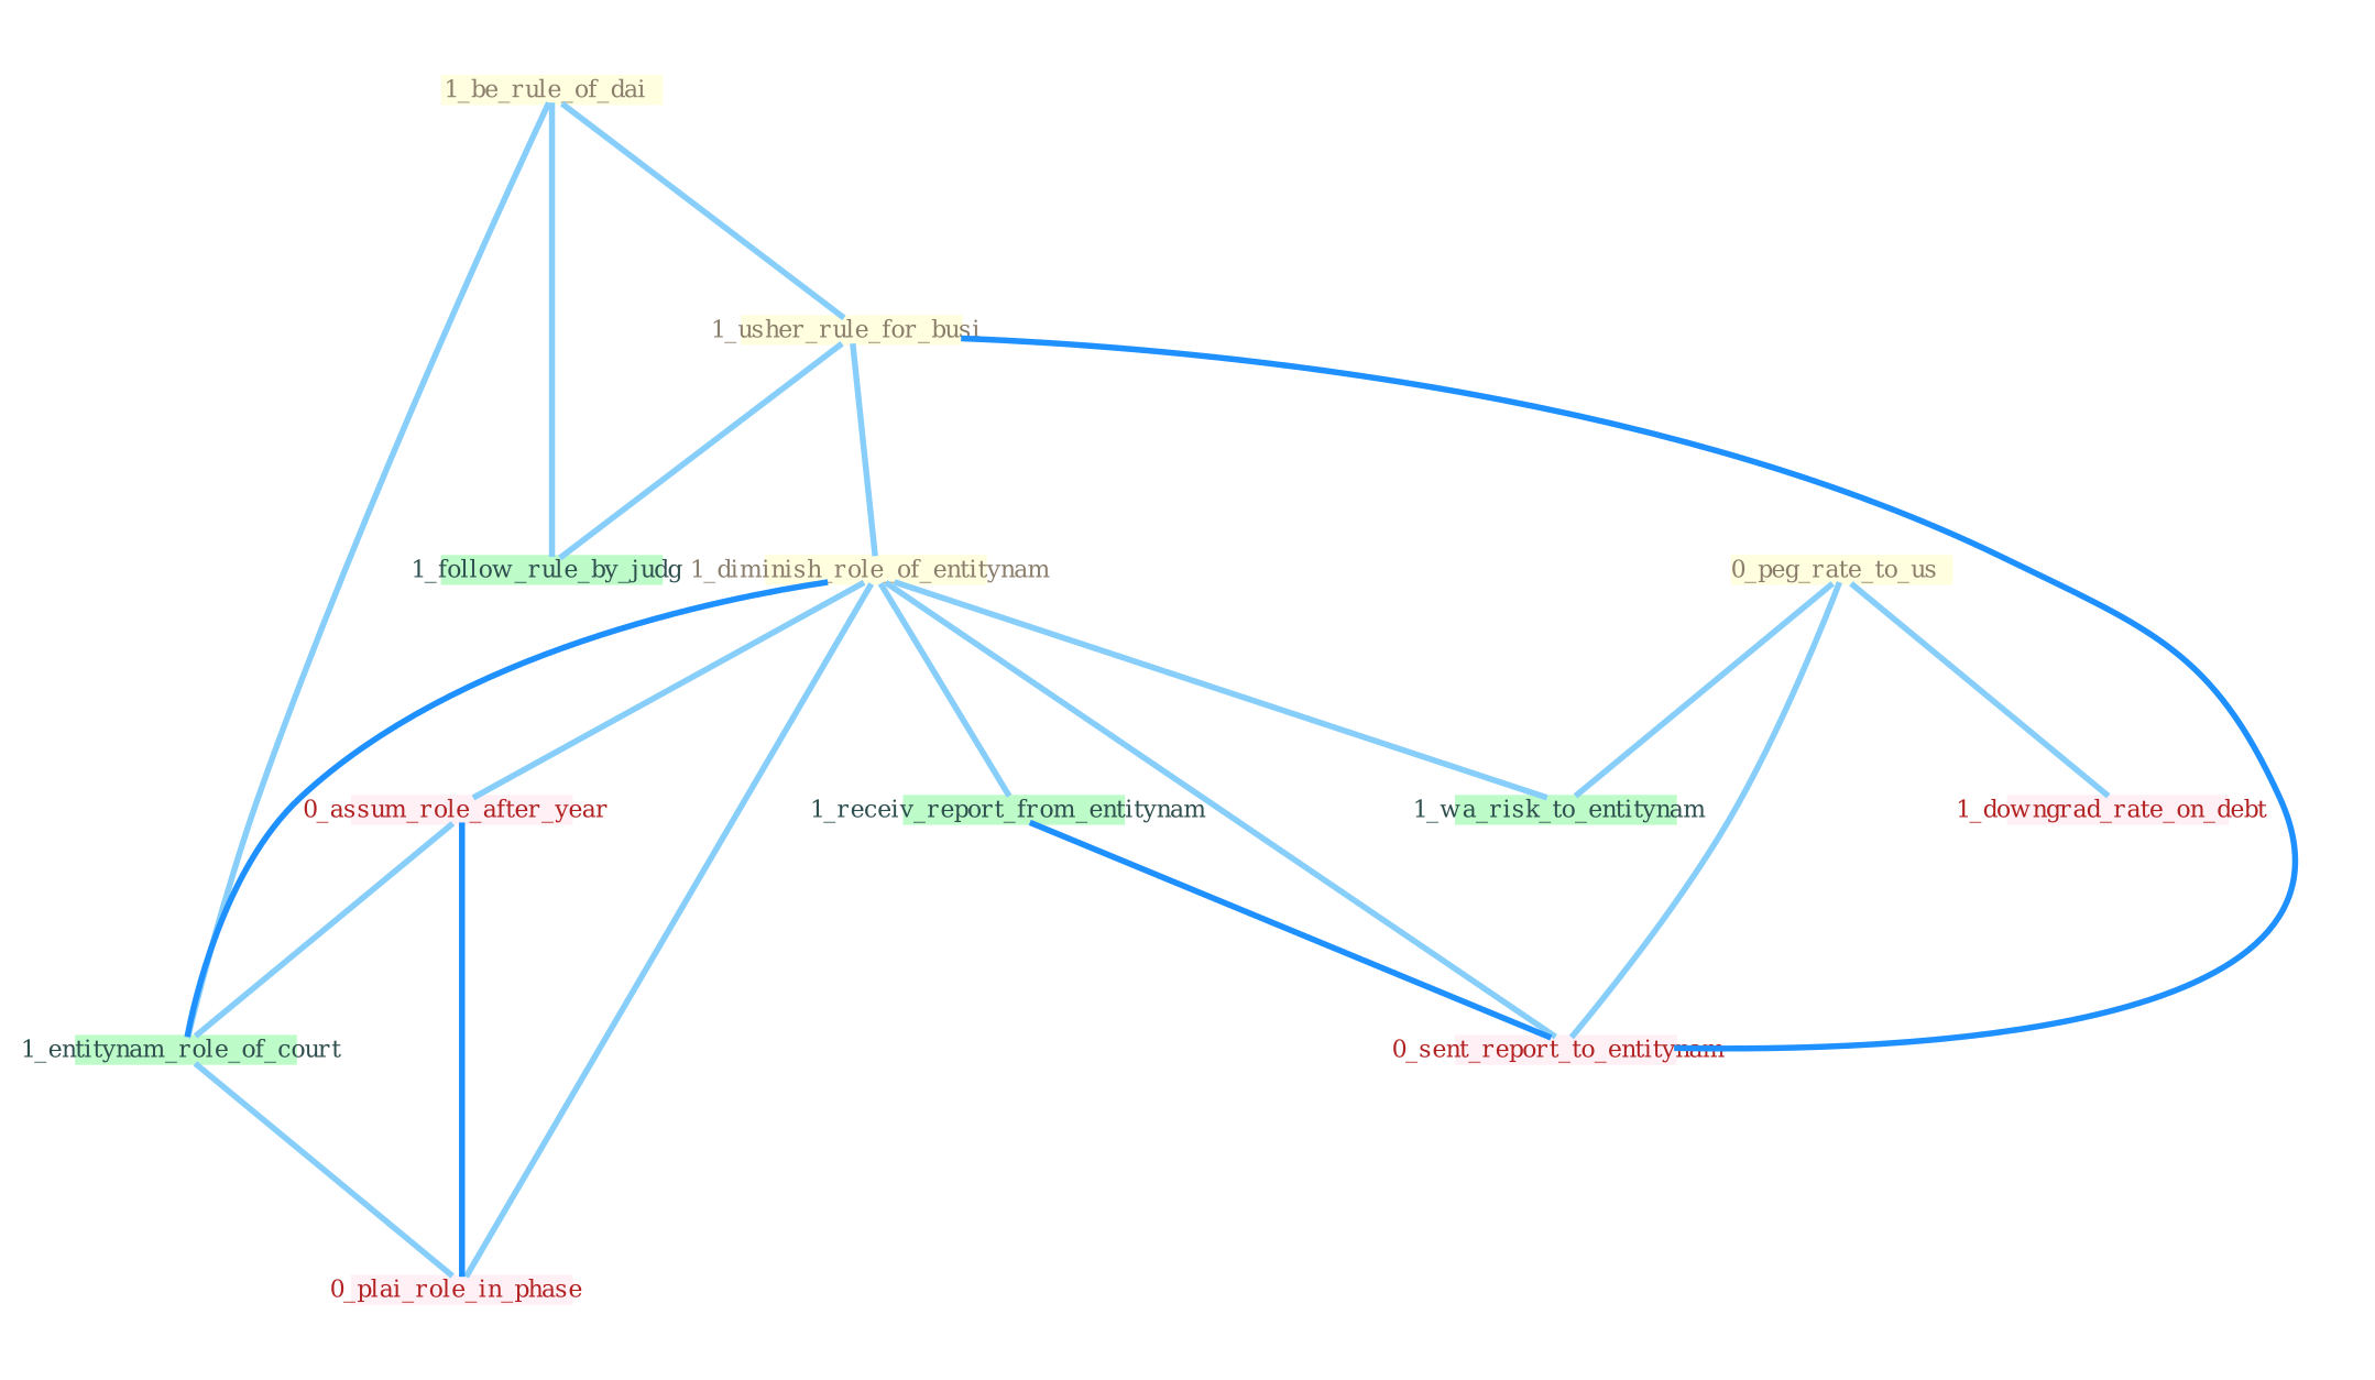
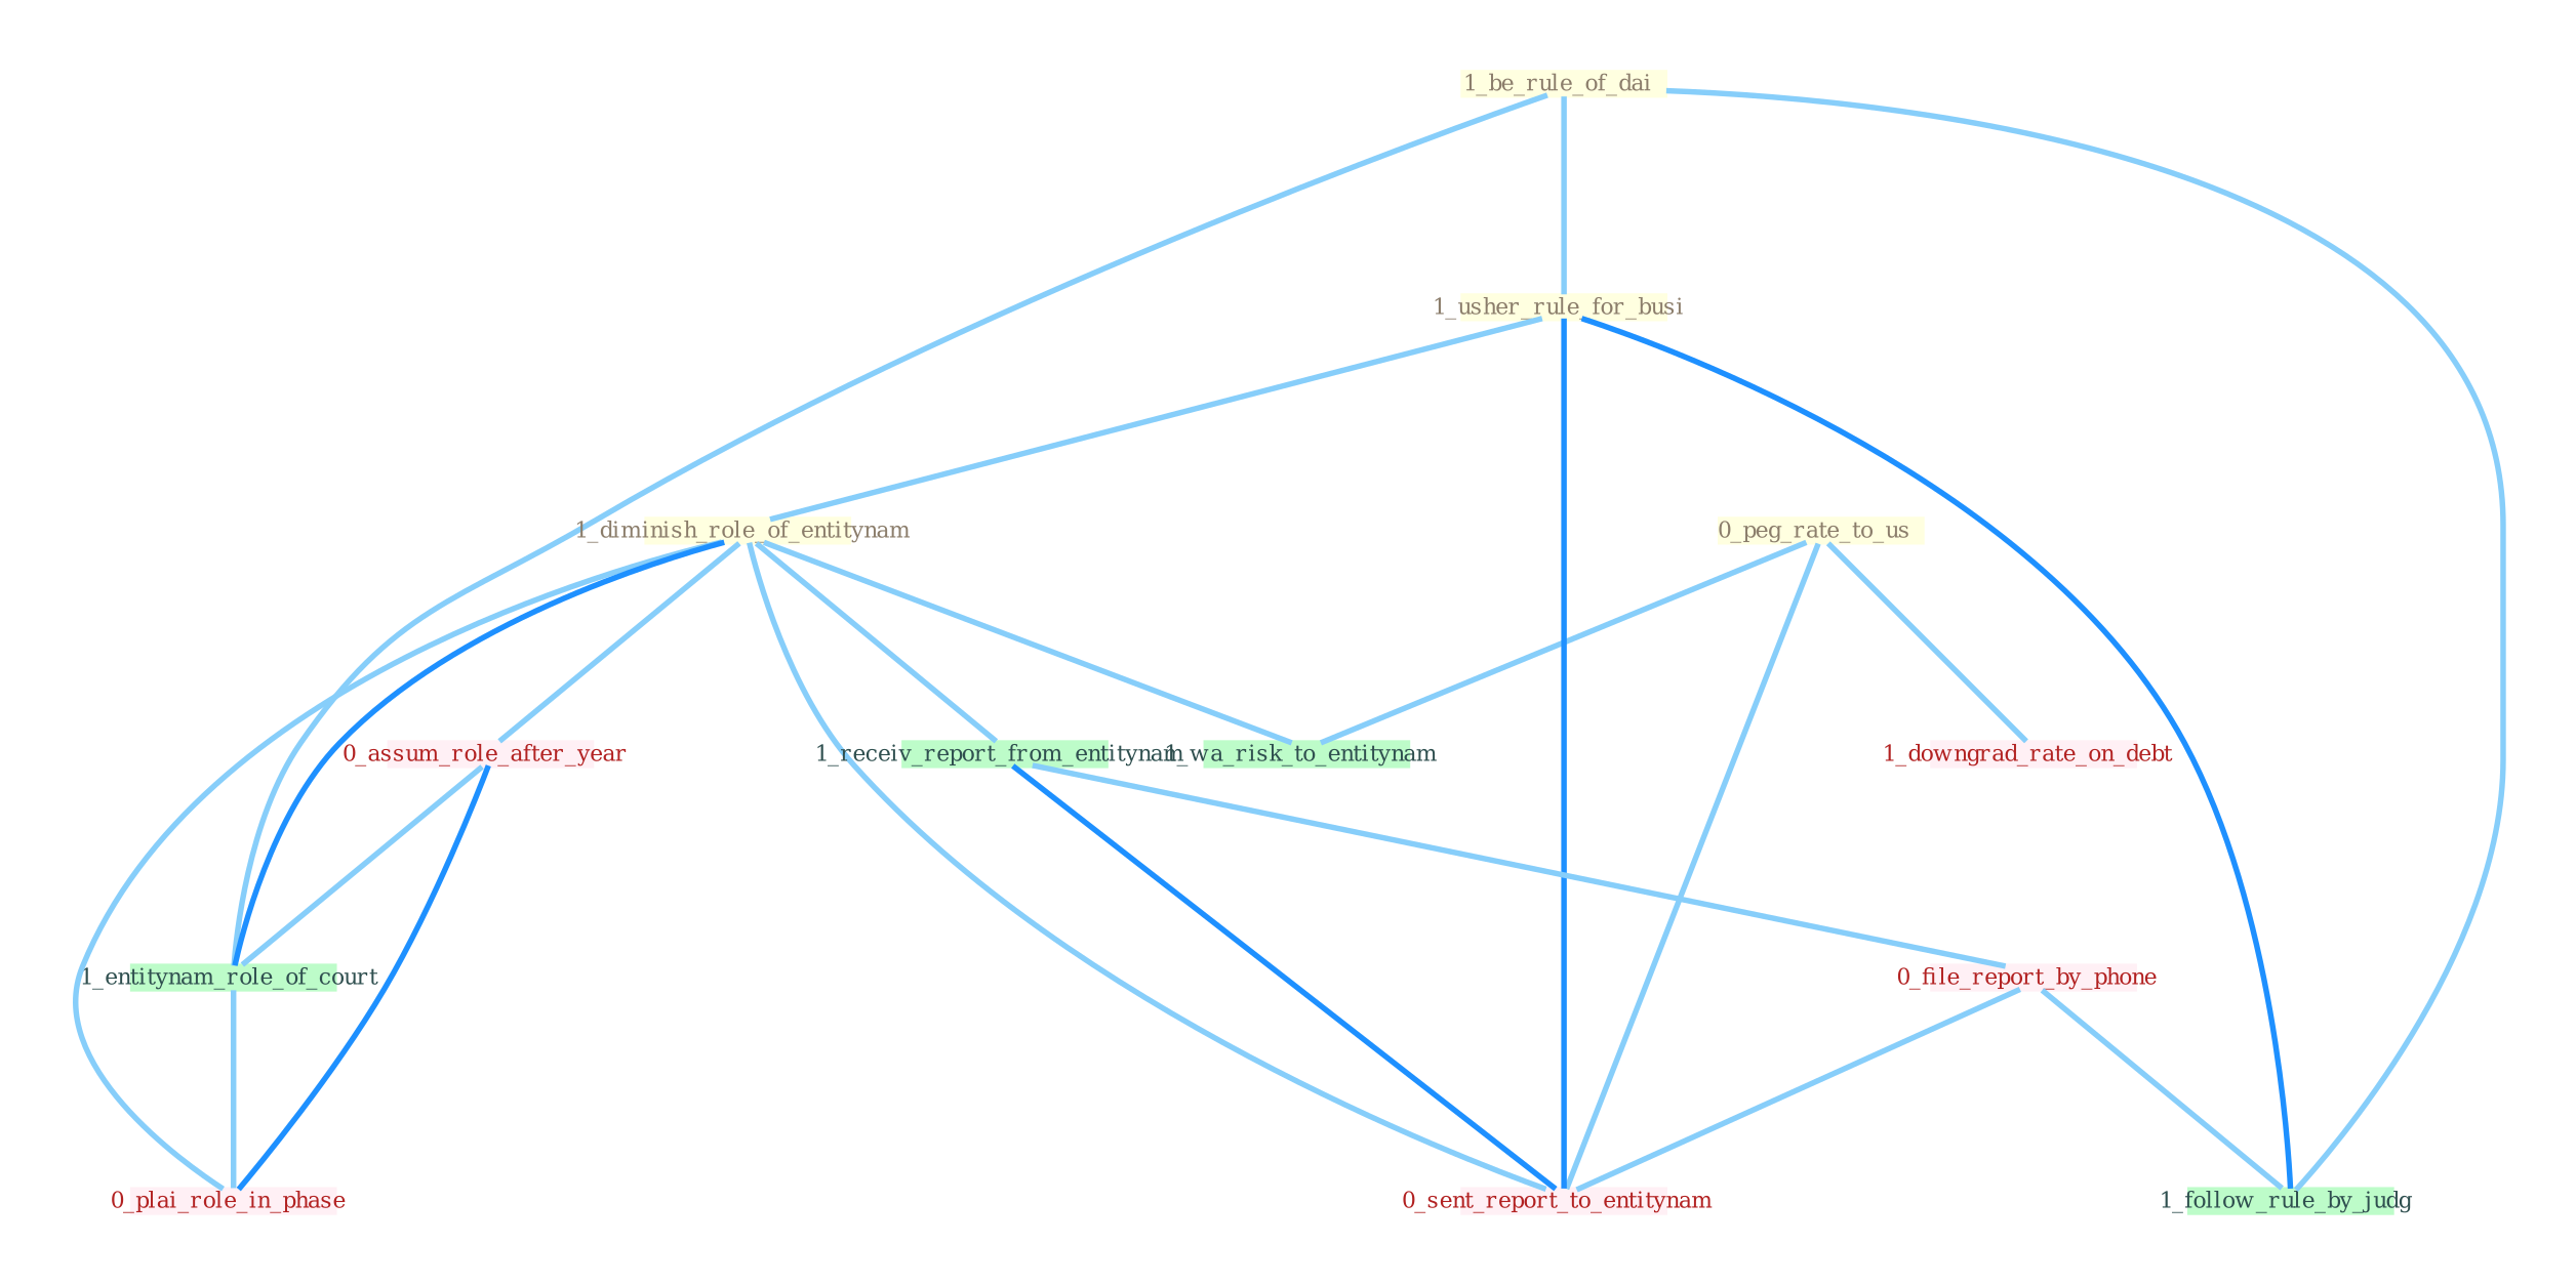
  graph {
    node [color="#fff0f5" fixedsize=true fontcolor="#b22222" fontsize=4 shape=polygon style=filled]
    edge [color="#87cefa" w=1]
    "1_be_rule_of_dai " [color="#ffffe0" fontcolor="#8b7d6b" height=.06 width=.5]
    "1_diminish_role_of_entitynam " [color="#ffffe0" fontcolor="#8b7d6b" height=.06 width=.5]
    "0_peg_rate_to_us " [color="#ffffe0" fontcolor="#8b7d6b" height=.06 width=.5]
    "1_usher_rule_for_busi " [color="#ffffe0" fontcolor="#8b7d6b" height=.06 width=.5]
    "0_assum_role_after_year " [height=.06 width=.5]
+   "0_file_report_by_phone " [height=.06 width=.5]
    "1_downgrad_rate_on_debt " [height=.06 width=.5]
    "0_sent_report_to_entitynam " [height=.06 width=.5]
    "0_plai_role_in_phase " [height=.06 width=.5]
    "1_entitynam_role_of_court " [color="#BDFCC9" fontcolor="#2f4f4f" height=.06 width=.5]
    "1_follow_rule_by_judg " [color="#BDFCC9" fontcolor="#2f4f4f" height=.06 width=.5]
    "1_receiv_report_from_entitynam " [color="#BDFCC9" fontcolor="#2f4f4f" height=.06 width=.5]
    "1_wa_risk_to_entitynam " [color="#BDFCC9" fontcolor="#2f4f4f" height=.06 width=.5]
    subgraph sub_1 {
      "1_be_rule_of_dai "
      "1_diminish_role_of_entitynam "
      "0_peg_rate_to_us "
      "1_usher_rule_for_busi "
    }
    subgraph sub_2 {
      "0_assum_role_after_year "
+     "0_file_report_by_phone "
      "1_downgrad_rate_on_debt "
      "0_sent_report_to_entitynam "
      "0_plai_role_in_phase "
    }
    "1_be_rule_of_dai " -- "1_usher_rule_for_busi "
    "1_be_rule_of_dai " -- "1_entitynam_role_of_court "
    "1_be_rule_of_dai " -- "1_follow_rule_by_judg "
    "1_diminish_role_of_entitynam " -- "0_assum_role_after_year "
    "1_diminish_role_of_entitynam " -- "0_sent_report_to_entitynam "
    "1_diminish_role_of_entitynam " -- "0_plai_role_in_phase "
    "1_diminish_role_of_entitynam " -- "1_entitynam_role_of_court " [color="#1e90ff" w=2]
    "1_diminish_role_of_entitynam " -- "1_receiv_report_from_entitynam "
    "1_diminish_role_of_entitynam " -- "1_wa_risk_to_entitynam "
    "0_peg_rate_to_us " -- "1_downgrad_rate_on_debt "
    "0_peg_rate_to_us " -- "0_sent_report_to_entitynam "
    "0_peg_rate_to_us " -- "1_wa_risk_to_entitynam "
    "1_usher_rule_for_busi " -- "1_diminish_role_of_entitynam "
    "1_usher_rule_for_busi " -- "0_sent_report_to_entitynam " [color="#1e90ff" w=2]
-   "1_usher_rule_for_busi " -- "1_follow_rule_by_judg "
+   "1_usher_rule_for_busi " -- "1_follow_rule_by_judg " [color="#1e90ff"]
    "0_assum_role_after_year " -- "0_plai_role_in_phase " [color="#1e90ff"]
    "0_assum_role_after_year " -- "1_entitynam_role_of_court "
+   "0_file_report_by_phone " -- "0_sent_report_to_entitynam "
+   "0_file_report_by_phone " -- "1_follow_rule_by_judg "
    "1_entitynam_role_of_court " -- "0_plai_role_in_phase "
+   "1_receiv_report_from_entitynam " -- "0_file_report_by_phone "
    "1_receiv_report_from_entitynam " -- "0_sent_report_to_entitynam " [color="#1e90ff" w=2]
  }
